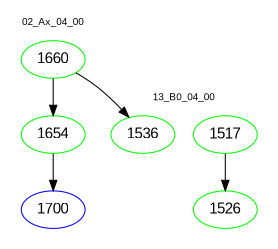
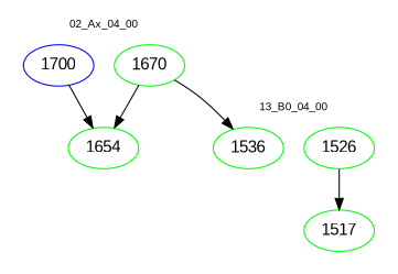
  digraph {
    fontname="Liberation Sans"
    node [color=green fontname="Liberation Sans"]
    edge [color=black fontname="Liberation Sans"]
-   n1 [label=1660]
+   n1 [label=1670]
    n2 [label=1654]
    n3 [color=blue label=1700]
    n4 [label=1526]
    n5 [label=1517]
    n6 [label=1536]
    subgraph cluster_1 {
      color=white
      fontsize=10
      label="02_Ax_04_00"
      n1
      n2
      n3
    }
    subgraph cluster_2 {
      color=white
      fontsize=10
      label="13_B0_04_00"
      n4
      n5
      n6
    }
    n1 -> n2
    n1 -> n6
-   n2 -> n3
-   n5 -> n4
+   n3 -> n2
+   n4 -> n5
  }
